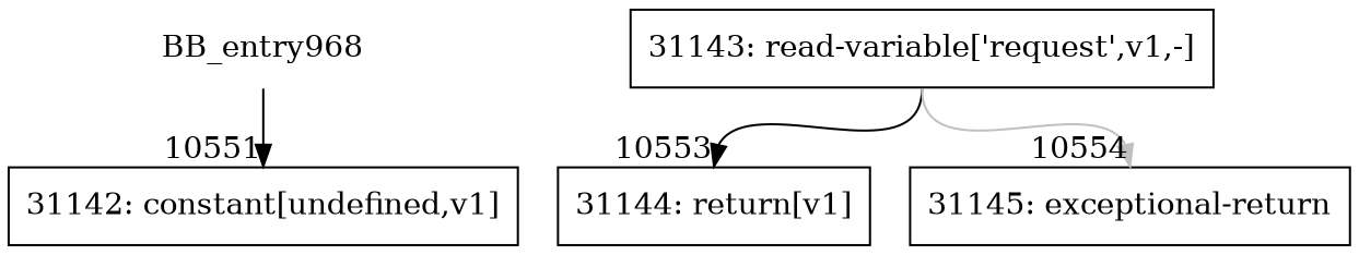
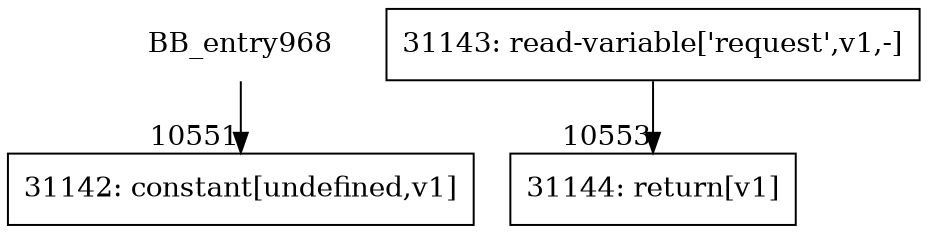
  digraph {
    rankdir=TD
    node [shape=record]
    edge [headport=n tailport=s]
    n1 [label=BB_entry968 shape=none]
    n2 [label="{31142: constant[undefined,v1]}"]
    n3 [label="{31143: read-variable['request',v1,-]}"]
    n4 [label="{31144: return[v1]}"]
-   n5 [label="{31145: exceptional-return}"]
    n1 -> n2 [headlabel="    10551"]
    n3 -> n4 [headlabel="      10553"]
-   n3 -> n5 [color=gray headlabel="      10554"]
  }
